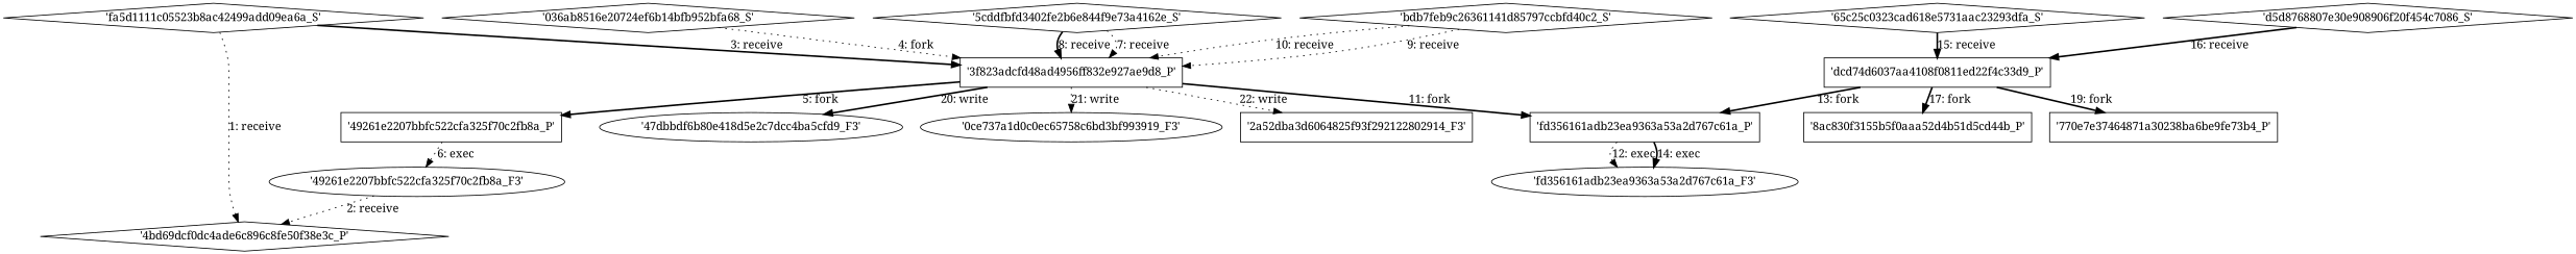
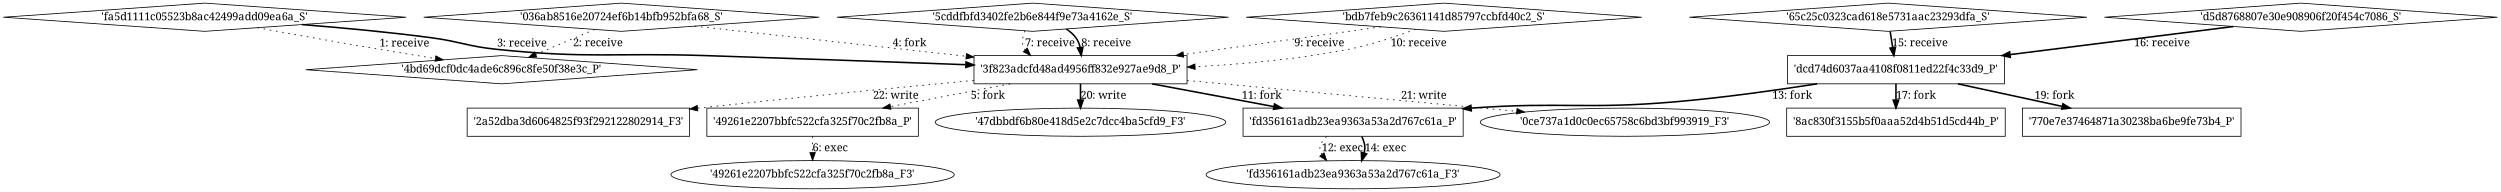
  digraph {
    engine=neato
    fixedsize=false
    fontname="Noto Serif"
    fontsize=10
    nodesep=0.3
    rankdir=TB
    ranksep=0
    splines=true
    node [fontname="Noto Serif" node_type=Process shape=diamond]
    edge [fontname="Noto Serif" style=bold]
    "'4bd69dcf0dc4ade6c896c8fe50f38e3c_P'"
    "'fa5d1111c05523b8ac42499add09ea6a_S'" [node_type=Socket]
    "'3f823adcfd48ad4956ff832e927ae9d8_P'" [shape=box]
    "'49261e2207bbfc522cfa325f70c2fb8a_P'" [shape=box]
    "'fd356161adb23ea9363a53a2d767c61a_P'" [shape=box]
    "'47dbbdf6b80e418d5e2c7dcc4ba5cfd9_F3'" [node_type=file shape=ellipse]
    "'0ce737a1d0c0ec65758c6bd3bf993919_F3'" [node_type=file shape=ellipse]
    "'2a52dba3d6064825f93f292122802914_F3'" [node_type=file shape=box]
    "'036ab8516e20724ef6b14bfb952bfa68_S'" [node_type=Socket]
    "'49261e2207bbfc522cfa325f70c2fb8a_F3'" [node_type=File shape=ellipse]
    "'fd356161adb23ea9363a53a2d767c61a_F3'" [node_type=File shape=ellipse]
    "'5cddfbfd3402fe2b6e844f9e73a4162e_S'" [node_type=Socket]
    "'bdb7feb9c26361141d85797ccbfd40c2_S'" [node_type=Socket]
    "'dcd74d6037aa4108f0811ed22f4c33d9_P'" [shape=box]
    "'8ac830f3155b5f0aaa52d4b51d5cd44b_P'" [shape=box]
    "'770e7e37464871a30238ba6be9fe73b4_P'" [shape=box]
    "'65c25c0323cad618e5731aac23293dfa_S'" [node_type=Socket]
    "'d5d8768807e30e908906f20f454c7086_S'" [node_type=Socket]
    "'fa5d1111c05523b8ac42499add09ea6a_S'" -> "'4bd69dcf0dc4ade6c896c8fe50f38e3c_P'" [label="1: receive" style=dotted]
    "'fa5d1111c05523b8ac42499add09ea6a_S'" -> "'3f823adcfd48ad4956ff832e927ae9d8_P'" [label="3: receive"]
-   "'3f823adcfd48ad4956ff832e927ae9d8_P'" -> "'49261e2207bbfc522cfa325f70c2fb8a_P'" [label="5: fork"]
+   "'3f823adcfd48ad4956ff832e927ae9d8_P'" -> "'49261e2207bbfc522cfa325f70c2fb8a_P'" [label="5: fork" style=dotted]
    "'3f823adcfd48ad4956ff832e927ae9d8_P'" -> "'fd356161adb23ea9363a53a2d767c61a_P'" [label="11: fork"]
    "'3f823adcfd48ad4956ff832e927ae9d8_P'" -> "'47dbbdf6b80e418d5e2c7dcc4ba5cfd9_F3'" [label="20: write"]
    "'3f823adcfd48ad4956ff832e927ae9d8_P'" -> "'0ce737a1d0c0ec65758c6bd3bf993919_F3'" [label="21: write" style=dotted]
    "'3f823adcfd48ad4956ff832e927ae9d8_P'" -> "'2a52dba3d6064825f93f292122802914_F3'" [label="22: write" style=dotted]
    "'49261e2207bbfc522cfa325f70c2fb8a_P'" -> "'49261e2207bbfc522cfa325f70c2fb8a_F3'" [label="6: exec" style=dotted]
    "'fd356161adb23ea9363a53a2d767c61a_P'" -> "'fd356161adb23ea9363a53a2d767c61a_F3'" [label="12: exec" style=dotted]
    "'fd356161adb23ea9363a53a2d767c61a_P'" -> "'fd356161adb23ea9363a53a2d767c61a_F3'" [label="14: exec"]
-   "'49261e2207bbfc522cfa325f70c2fb8a_F3'" -> "'4bd69dcf0dc4ade6c896c8fe50f38e3c_P'" [label="2: receive" style=dotted]
+   "'036ab8516e20724ef6b14bfb952bfa68_S'" -> "'4bd69dcf0dc4ade6c896c8fe50f38e3c_P'" [label="2: receive" style=dotted]
    "'036ab8516e20724ef6b14bfb952bfa68_S'" -> "'3f823adcfd48ad4956ff832e927ae9d8_P'" [label="4: fork" style=dotted]
    "'5cddfbfd3402fe2b6e844f9e73a4162e_S'" -> "'3f823adcfd48ad4956ff832e927ae9d8_P'" [label="7: receive" style=dotted]
    "'5cddfbfd3402fe2b6e844f9e73a4162e_S'" -> "'3f823adcfd48ad4956ff832e927ae9d8_P'" [label="8: receive"]
    "'bdb7feb9c26361141d85797ccbfd40c2_S'" -> "'3f823adcfd48ad4956ff832e927ae9d8_P'" [label="9: receive" style=dotted]
    "'bdb7feb9c26361141d85797ccbfd40c2_S'" -> "'3f823adcfd48ad4956ff832e927ae9d8_P'" [label="10: receive" style=dotted]
    "'dcd74d6037aa4108f0811ed22f4c33d9_P'" -> "'fd356161adb23ea9363a53a2d767c61a_P'" [label="13: fork"]
    "'dcd74d6037aa4108f0811ed22f4c33d9_P'" -> "'8ac830f3155b5f0aaa52d4b51d5cd44b_P'" [label="17: fork"]
    "'dcd74d6037aa4108f0811ed22f4c33d9_P'" -> "'770e7e37464871a30238ba6be9fe73b4_P'" [label="19: fork"]
    "'65c25c0323cad618e5731aac23293dfa_S'" -> "'dcd74d6037aa4108f0811ed22f4c33d9_P'" [label="15: receive"]
    "'d5d8768807e30e908906f20f454c7086_S'" -> "'dcd74d6037aa4108f0811ed22f4c33d9_P'" [label="16: receive"]
  }
